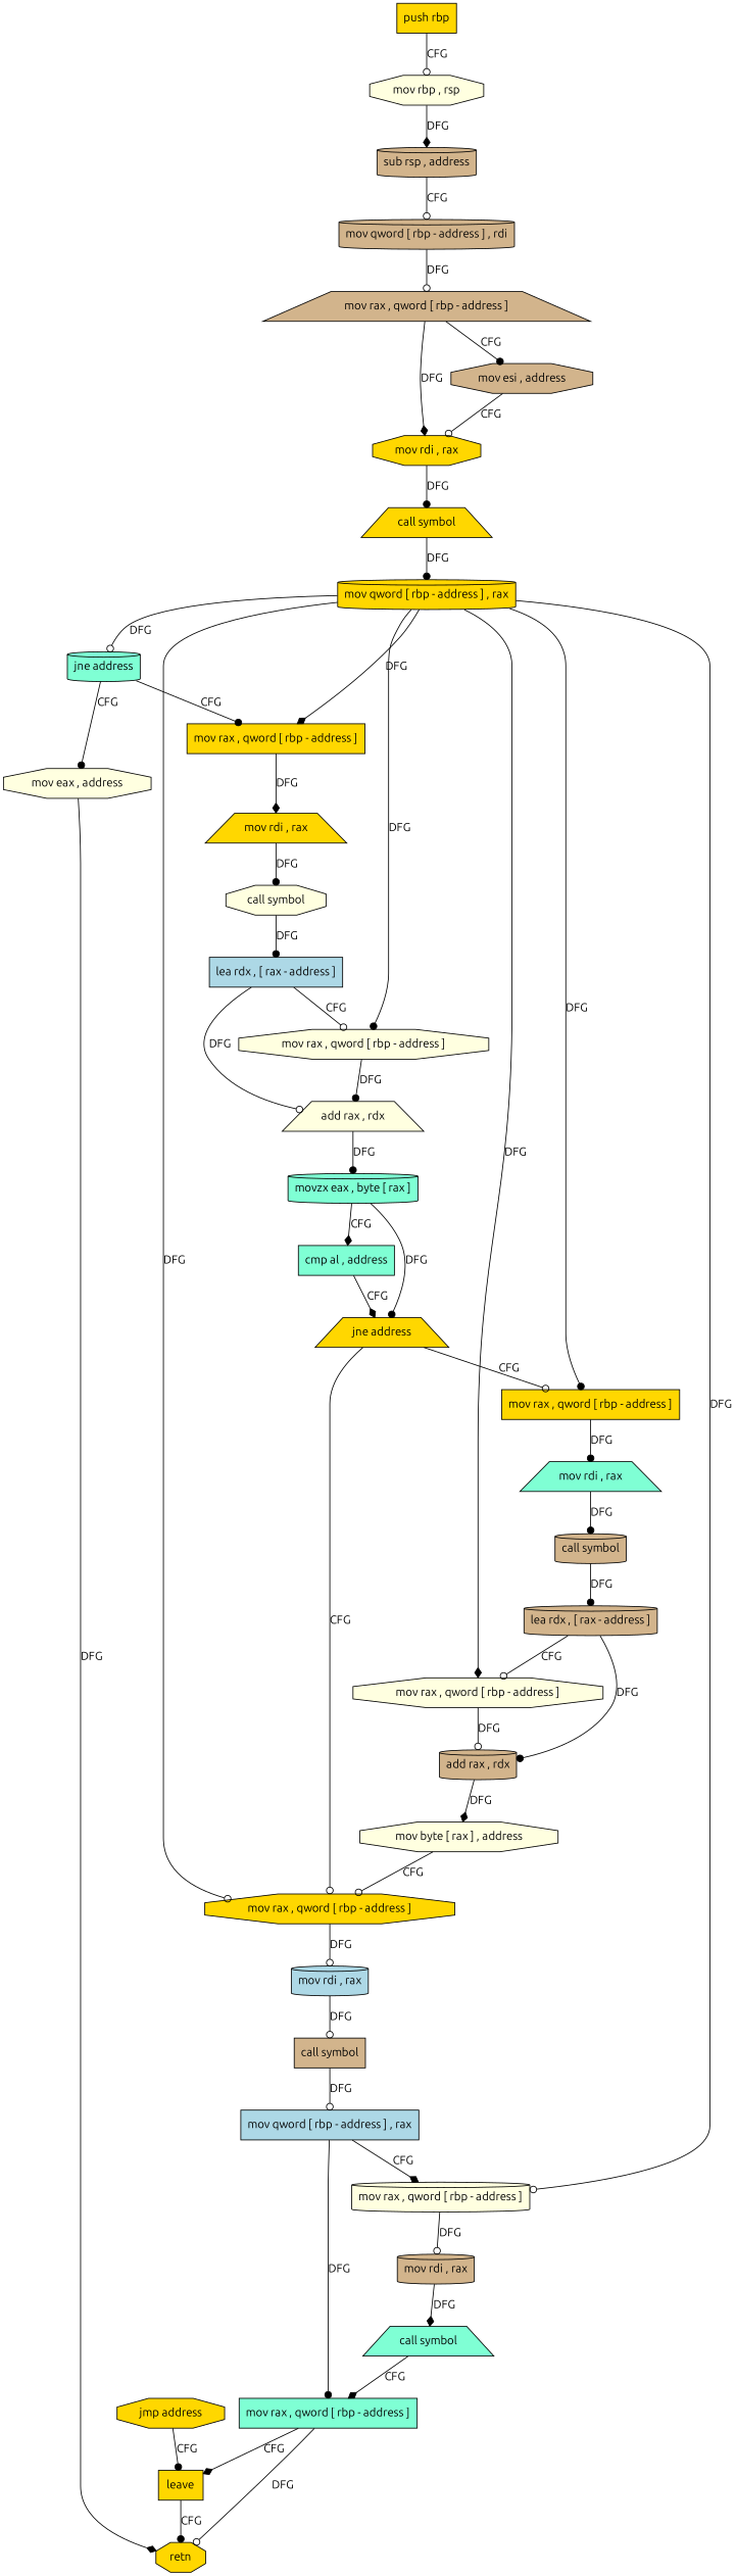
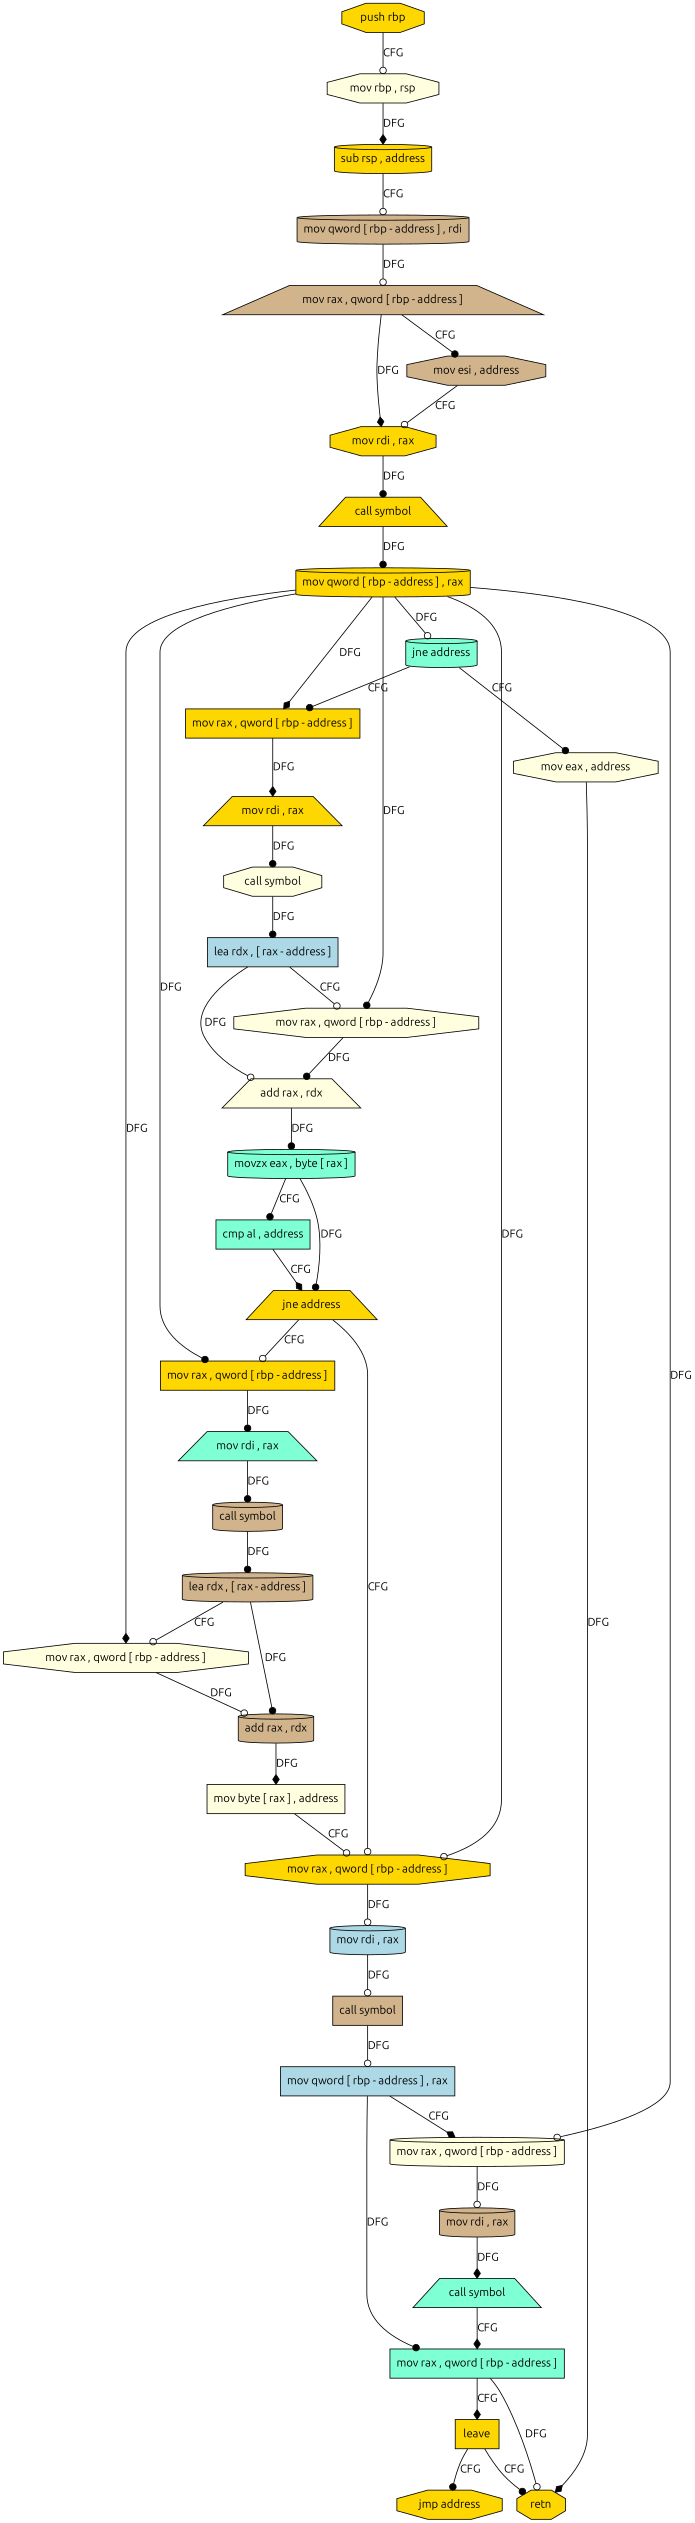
  digraph {
    fontname=Ubuntu
    node [fillcolor=gold fontname=Ubuntu shape=octagon style=filled]
    edge [arrowhead=dot fontname=Ubuntu]
-   n1 [label="push rbp" shape=box]
+   n1 [label="push rbp"]
    n2 [fillcolor=lightyellow label="mov rbp , rsp"]
-   n3 [fillcolor=tan label="sub rsp , address" shape=cylinder]
+   n3 [label="sub rsp , address" shape=cylinder]
    n4 [fillcolor=tan label="mov qword [ rbp - address ] , rdi" shape=cylinder]
    n5 [fillcolor=tan label="mov rax , qword [ rbp - address ]" shape=trapezium]
    n6 [fillcolor=tan label="mov esi , address"]
    n7 [label="mov rdi , rax"]
    n8 [label="call symbol" shape=trapezium]
    n9 [label="mov qword [ rbp - address ] , rax" shape=cylinder]
    n10 [fillcolor=aquamarine label="jne address" shape=cylinder]
    n11 [label="mov rax , qword [ rbp - address ]" shape=box]
    n12 [fillcolor=lightyellow label="mov rax , qword [ rbp - address ]"]
    n13 [label="mov rax , qword [ rbp - address ]"]
    n14 [label="mov rax , qword [ rbp - address ]" shape=box]
    n15 [fillcolor=lightyellow label="mov rax , qword [ rbp - address ]" shape=cylinder]
    n16 [fillcolor=lightyellow label="mov rax , qword [ rbp - address ]"]
    n17 [fillcolor=lightyellow label="mov eax , address"]
    n18 [label="mov rdi , rax" shape=trapezium]
    n19 [fillcolor=lightyellow label="add rax , rdx" shape=trapezium]
    n20 [fillcolor=lightblue label="mov rdi , rax" shape=cylinder]
    n21 [fillcolor=aquamarine label="mov rdi , rax" shape=trapezium]
    n22 [fillcolor=tan label="mov rdi , rax" shape=cylinder]
    n23 [fillcolor=tan label="add rax , rdx" shape=cylinder]
    n24 [label=retn]
    n25 [fillcolor=lightyellow label="call symbol"]
    n26 [label="jmp address"]
    n27 [label=leave shape=box]
    n28 [fillcolor=lightblue label="lea rdx , [ rax - address ]" shape=box]
    n29 [fillcolor=aquamarine label="movzx eax , byte [ rax ]" shape=cylinder]
    n30 [fillcolor=aquamarine label="cmp al , address" shape=box]
    n31 [label="jne address" shape=trapezium]
    n32 [fillcolor=tan label="call symbol" shape=box]
    n33 [fillcolor=tan label="call symbol" shape=cylinder]
    n34 [fillcolor=lightblue label="mov qword [ rbp - address ] , rax" shape=box]
    n35 [fillcolor=aquamarine label="mov rax , qword [ rbp - address ]" shape=box]
    n36 [fillcolor=aquamarine label="call symbol" shape=trapezium]
    n37 [fillcolor=tan label="lea rdx , [ rax - address ]" shape=cylinder]
-   n38 [fillcolor=lightyellow label="mov byte [ rax ] , address"]
+   n38 [fillcolor=lightyellow label="mov byte [ rax ] , address" shape=box]
    n1 -> n2 [arrowhead=odot label=CFG]
    n2 -> n3 [arrowhead=diamond label=DFG]
    n3 -> n4 [arrowhead=odot label=CFG]
    n4 -> n5 [arrowhead=odot label=DFG]
    n5 -> n6 [label=CFG]
    n5 -> n7 [arrowhead=diamond label=DFG]
    n6 -> n7 [arrowhead=odot label=CFG]
    n7 -> n8 [label=DFG]
    n8 -> n9 [label=DFG]
    n9 -> n10 [arrowhead=odot label=DFG]
    n9 -> n11 [arrowhead=diamond label=DFG]
    n9 -> n12 [label=DFG]
    n9 -> n13 [arrowhead=odot label=DFG]
    n9 -> n14 [label=DFG]
    n9 -> n15 [arrowhead=odot label=DFG]
    n9 -> n16 [arrowhead=diamond label=DFG]
    n10 -> n11 [label=CFG]
    n10 -> n17 [label=CFG]
    n11 -> n18 [arrowhead=diamond label=DFG]
    n12 -> n19 [label=DFG]
    n13 -> n20 [arrowhead=odot label=DFG]
    n14 -> n21 [label=DFG]
    n15 -> n22 [arrowhead=odot label=DFG]
    n16 -> n23 [arrowhead=odot label=DFG]
    n17 -> n24 [arrowhead=diamond label=DFG]
    n18 -> n25 [label=DFG]
    n19 -> n29 [label=DFG]
    n20 -> n32 [arrowhead=odot label=DFG]
    n21 -> n33 [label=DFG]
    n22 -> n36 [arrowhead=diamond label=DFG]
    n23 -> n38 [arrowhead=diamond label=DFG]
    n25 -> n28 [label=DFG]
-   n26 -> n27 [label=CFG]
+   n27 -> n26 [label=CFG]
    n27 -> n24 [label=CFG]
    n28 -> n12 [arrowhead=odot label=CFG]
    n28 -> n19 [arrowhead=odot label=DFG]
-   n29 -> n30 [arrowhead=diamond label=CFG]
+   n29 -> n30 [label=CFG]
    n29 -> n31 [label=DFG]
    n30 -> n31 [arrowhead=diamond label=CFG]
    n31 -> n13 [arrowhead=odot label=CFG]
    n31 -> n14 [arrowhead=odot label=CFG]
    n32 -> n34 [arrowhead=odot label=DFG]
    n33 -> n37 [label=DFG]
    n34 -> n15 [arrowhead=diamond label=CFG]
    n34 -> n35 [label=DFG]
    n35 -> n24 [arrowhead=odot label=DFG]
    n35 -> n27 [arrowhead=diamond label=CFG]
    n36 -> n35 [arrowhead=diamond label=CFG]
    n37 -> n16 [arrowhead=odot label=CFG]
    n37 -> n23 [label=DFG]
    n38 -> n13 [arrowhead=odot label=CFG]
  }
